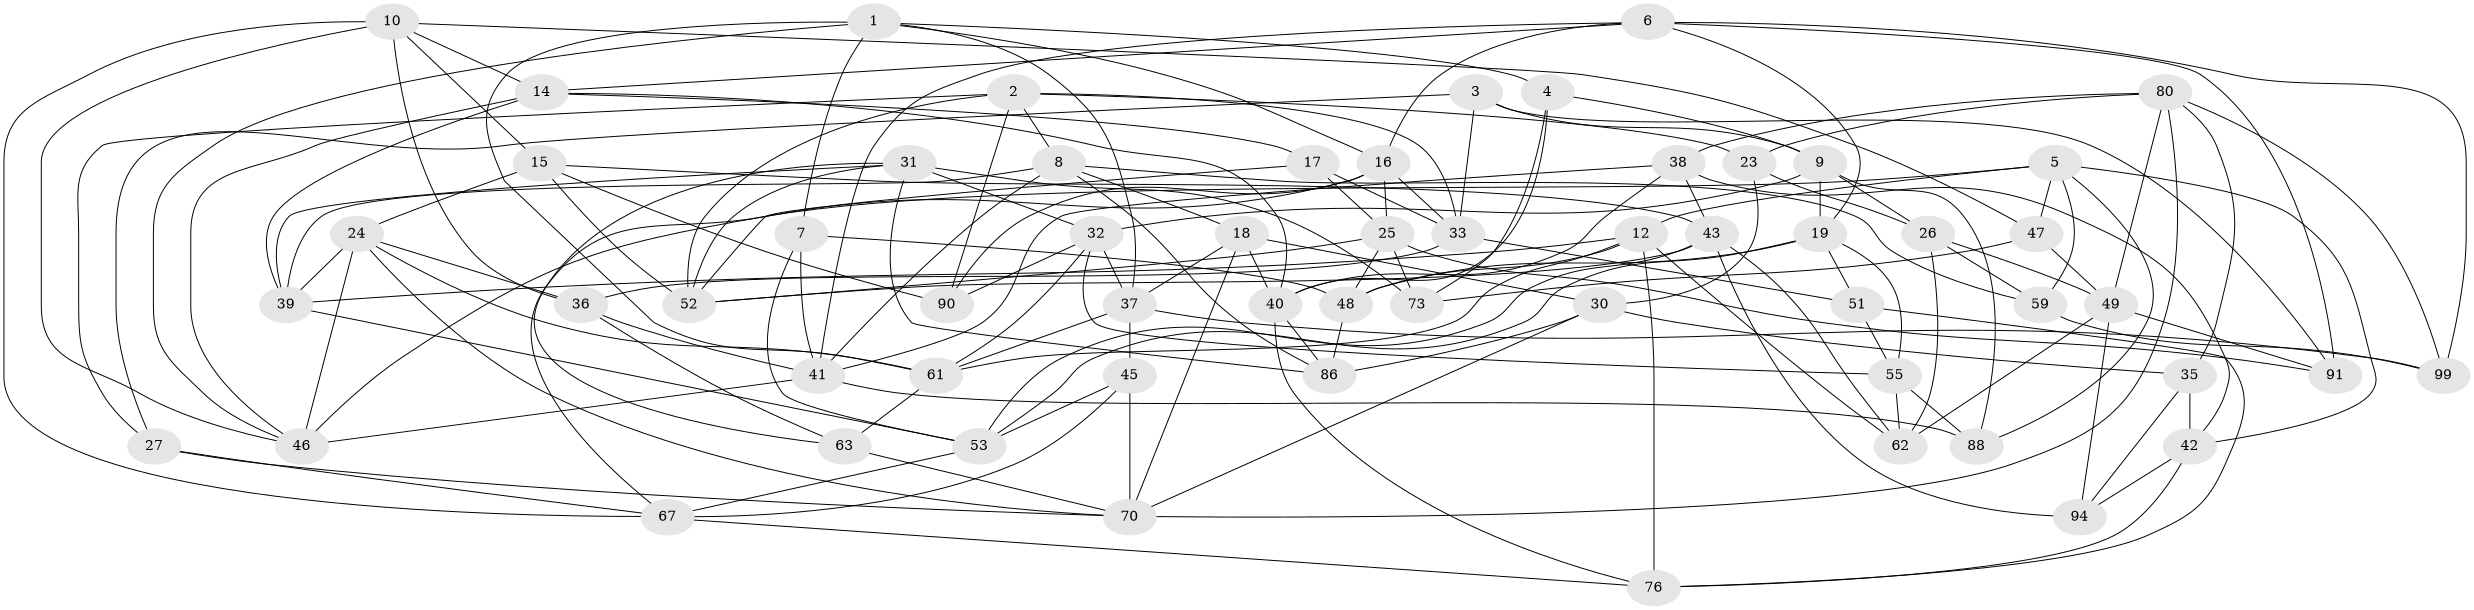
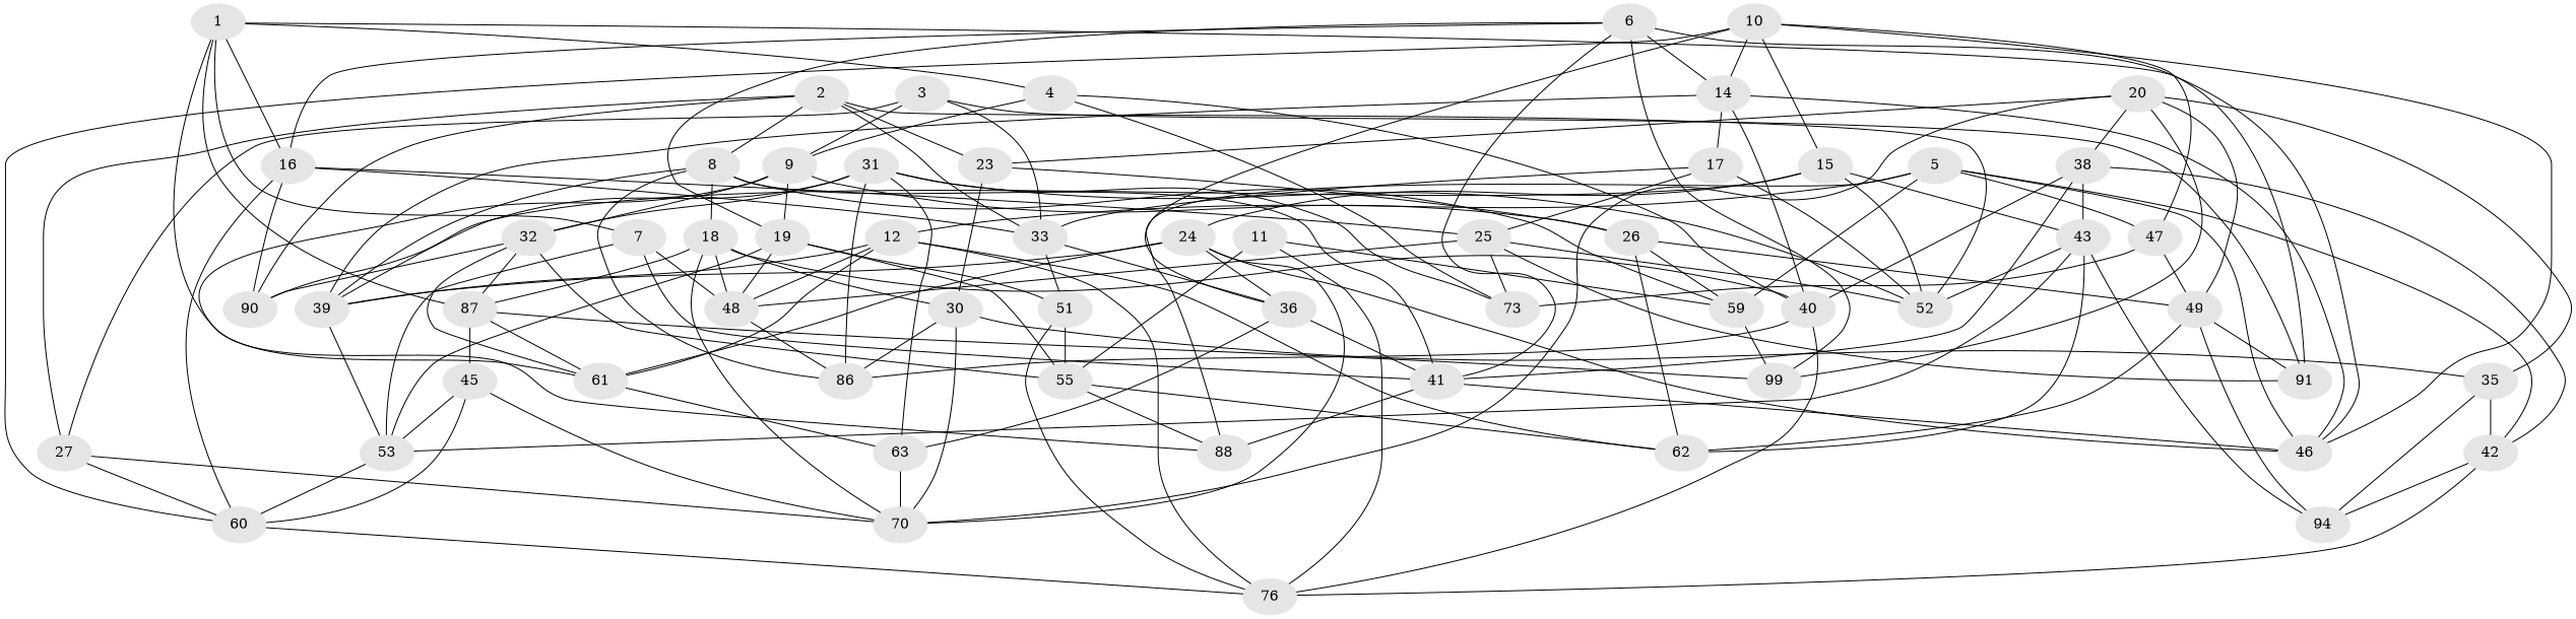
  graph {
    node [color=gray90 style=filled]
    1 [super="+101"]
    4
    7
    16 [super="+87"]
-   37 [super="+68"]
+   37 [super="+68" label=87]
    46 [super="+57"]
    61 [super="+98"]
    9 [super="+100"]
    40 [super="+50"]
    73
    41 [super="+89"]
    48 [super="+92"]
    53 [super="+78"]
    33 [super="+77"]
    90
-   60 [super="+67" label=67]
+   60 [super="+67"]
    25 [super="+44"]
    99
    45
    63
    2 [super="+22"]
    8 [super="+81"]
    23
    27
    52 [super="+56"]
    59 [super="+66"]
    18 [super="+83"]
    39 [super="+79"]
    86 [super="+102"]
    26 [super="+34"]
    30 [super="+85"]
    70 [super="+96"]
    36 [super="+95"]
    51
    88
    19 [super="+69"]
    32 [super="+80"]
    3
    91
    76 [super="+84"]
    5 [super="+13"]
    12 [super="+64"]
    42 [super="+72"]
    47
    62 [super="+97"]
    94
    49 [super="+65"]
    6 [super="+58"]
    14 [super="+29"]
    17
    55 [super="+71"]
    10 [super="+21"]
    15
    24 [super="+28"]
    43 [super="+74"]
+   11
    35 [super="+82"]
-   20 [super="+75" label=80]
+   20 [super="+75"]
    38 [super="+93"]
    31 [super="+54"]
    1 -- 4
    1 -- 7
    1 -- 16
    1 -- 37
    1 -- 46
    1 -- 61
    4 -- 9
    4 -- 40
    4 -- 73
    7 -- 41
    7 -- 48
    7 -- 53
    16 -- 33
    16 -- 90
    16 -- 60
    16 -- 25
    37 -- 61
    37 -- 99
    37 -- 45
    61 -- 63
    9 -- 26
    9 -- 88
    9 -- 19
    9 -- 32
    40 -- 86
    40 -- 76
    41 -- 46
    41 -- 88
    48 -- 86
    53 -- 60
    33 -- 36
    33 -- 51
    60 -- 76
    25 -- 73
    25 -- 48
    25 -- 52
    25 -- 91
    45 -- 53
    45 -- 60
    45 -- 70
    63 -- 70
    2 -- 33
    2 -- 90
    2 -- 8
    2 -- 23
    2 -- 27
    2 -- 52
    8 -- 41
    8 -- 59
    8 -- 18
    8 -- 39
    8 -- 86
    23 -- 26
    23 -- 30
    27 -- 60
    27 -- 70
    59 -- 99
    18 -- 37
    18 -- 40
+   18 -- 48
    18 -- 30
    18 -- 70
    39 -- 53
    26 -- 59
    26 -- 62 [weight=2]
    26 -- 49
    30 -- 86
    30 -- 70
    30 -- 35 [weight=2]
    36 -- 41
    36 -- 63
    51 -- 76
    51 -- 55
    19 -- 48
    19 -- 53
    19 -- 51
    19 -- 55
    32 -- 37
    32 -- 61
    32 -- 90
    32 -- 55
    3 -- 9
    3 -- 33
    3 -- 27
    3 -- 91
    5 -- 46
    5 -- 59
    5 -- 88
    5 -- 12
    5 -- 42
    5 -- 47
    12 -- 61
    12 -- 48
    12 -- 39
    12 -- 76
    12 -- 62
    42 -- 76
    42 -- 94
    47 -- 73
    47 -- 49
    49 -- 91
    49 -- 62
    49 -- 94
    6 -- 16
    6 -- 41
    6 -- 99
    6 -- 19
    6 -- 91
    6 -- 14
    14 -- 46
    14 -- 40
    14 -- 39
    14 -- 17
    17 -- 33
    17 -- 25
    17 -- 52
    55 -- 88
    55 -- 62
    10 -- 46
    10 -- 60
    10 -- 36
    10 -- 47
    10 -- 14
    10 -- 15
    15 -- 90
    15 -- 52
    15 -- 24
    15 -- 43
    24 -- 46
    24 -- 61
    24 -- 39
    24 -- 70
    24 -- 36
    43 -- 53
    43 -- 52
    43 -- 62
    43 -- 94
+   11 -- 59 [weight=2]
+   11 -- 76
+   11 -- 55
    35 -- 42 [weight=2]
    35 -- 94
    20 -- 99
    20 -- 23
    20 -- 70
    20 -- 49
    20 -- 35
    20 -- 38
    38 -- 40
    38 -- 41
    38 -- 42
    38 -- 43
    31 -- 73
    31 -- 63
    31 -- 52
    31 -- 39
    31 -- 86
    31 -- 32
  }
